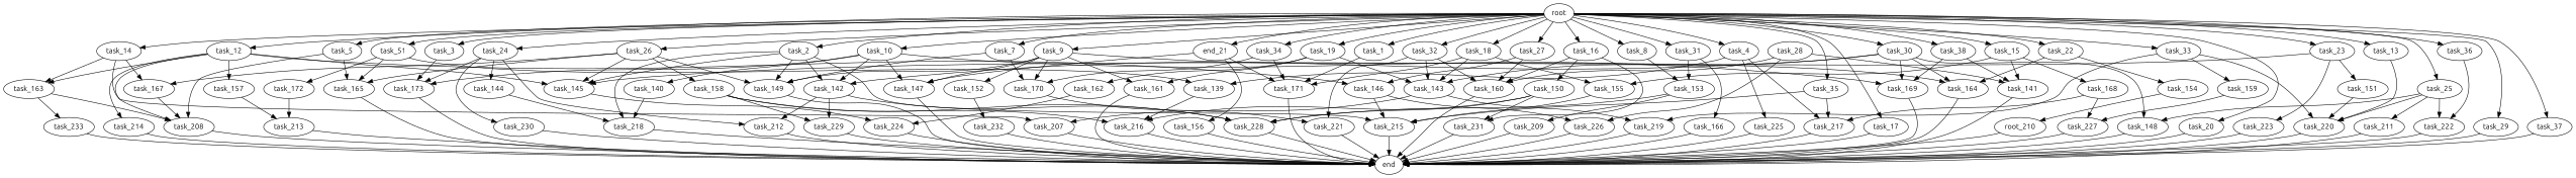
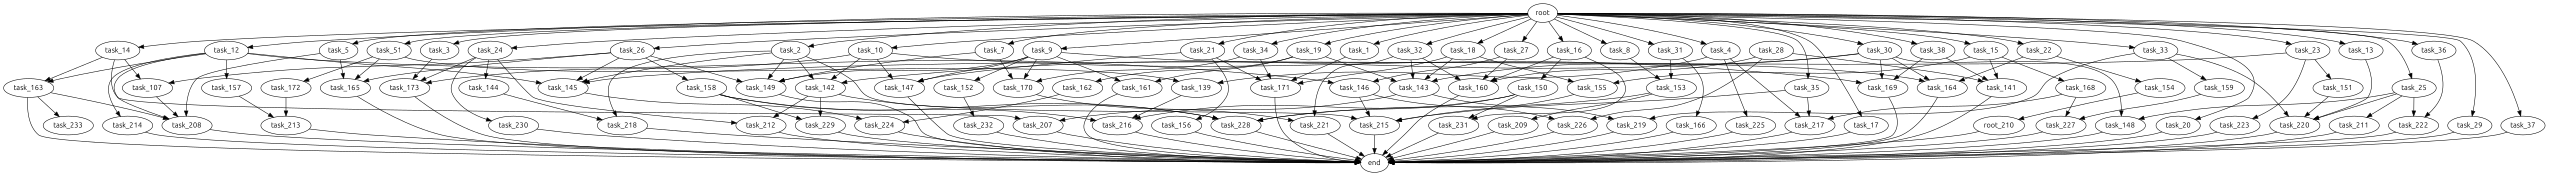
  digraph {
    fontname=Ubuntu
    node [fontname=Ubuntu]
    edge [fontname=Ubuntu]
    root
    task_1
    task_2
    task_3
    task_4
    task_5
    task_7
    task_8
    task_9
    task_10
    n11 [label=task_51]
    task_12
    task_13
    task_14
    task_15
    task_16
    task_17
    task_18
    task_19
    task_20
-   task_21 [label=end_21]
+   task_21
    task_22
    task_23
    task_24
    task_25
    task_26
    task_27
    task_29
    task_30
    task_31
    task_32
    task_33
    task_34
    task_35
    task_36
    task_37
    task_38
    task_171
    task_142
    task_145
    task_149
    task_215
    task_218
    task_173
    task_139
    task_217
    task_225
    task_165
    task_208
    task_170
    task_153
    task_147
    task_152
    task_161
    task_164
-   task_140
    task_169
    task_172
    task_146
    task_157
    task_163
    task_214
    task_220
-   task_167
+   task_167 [label=task_107]
    task_207
    task_141
    task_155
    task_168
    task_150
    task_160
    task_231
    end
    task_143
    task_162
    task_156
    task_154
    task_151
    task_223
    task_144
    task_212
    task_230
    task_148
    task_211
    task_222
    task_158
    task_28
    task_226
    task_166
    task_221
    task_159
    task_219
    task_228
    task_229
    task_224
    task_216
    task_209
    task_232
    task_213
    task_233
    task_227
    n101 [label=root_210]
    root -> task_1
    root -> task_2
    root -> task_3
    root -> task_4
    root -> task_5
    root -> task_7
    root -> task_8
    root -> task_9
    root -> task_10
    root -> n11
    root -> task_12
    root -> task_13
    root -> task_14
    root -> task_15
    root -> task_16
    root -> task_17
    root -> task_18
    root -> task_19
    root -> task_20
    root -> task_21
    root -> task_22
    root -> task_23
    root -> task_24
    root -> task_25
    root -> task_26
    root -> task_27
    root -> task_29
    root -> task_30
    root -> task_31
    root -> task_32
    root -> task_33
    root -> task_34
    root -> task_35
    root -> task_36
    root -> task_37
    root -> task_38
    task_1 -> task_171
    task_2 -> task_142
    task_2 -> task_145
    task_2 -> task_149
    task_2 -> task_215
    task_2 -> task_218
    task_3 -> task_173
    task_4 -> task_139
    task_4 -> task_217
    task_4 -> task_225
    task_5 -> task_165
    task_5 -> task_208
    task_7 -> task_149
    task_7 -> task_170
    task_8 -> task_153
    task_9 -> task_149
    task_9 -> task_170
    task_9 -> task_147
    task_9 -> task_152
    task_9 -> task_161
    task_9 -> task_164
    task_10 -> task_142
    task_10 -> task_173
    task_10 -> task_147
-   task_10 -> task_140
    task_10 -> task_169
    n11 -> task_139
    n11 -> task_165
    n11 -> task_172
    task_12 -> task_145
    task_12 -> task_208
    task_12 -> task_146
    task_12 -> task_157
    task_12 -> task_163
    task_12 -> task_214
    task_13 -> task_220
    task_14 -> task_163
    task_14 -> task_167
    task_14 -> task_207
    task_15 -> task_141
    task_15 -> task_155
    task_15 -> task_168
    task_16 -> task_150
    task_16 -> task_160
    task_16 -> task_231
    task_17 -> end
    task_18 -> task_171
    task_18 -> task_155
    task_18 -> task_143
    task_19 -> task_161
    task_19 -> task_143
    task_19 -> task_162
    task_20 -> end
    task_21 -> task_171
    task_21 -> task_147
    task_21 -> task_156
    task_22 -> task_164
    task_22 -> task_154
    task_23 -> task_145
    task_23 -> task_151
    task_23 -> task_223
    task_24 -> task_173
    task_24 -> task_144
    task_24 -> task_212
    task_24 -> task_230
    task_25 -> task_220
    task_25 -> task_148
    task_25 -> task_211
    task_25 -> task_222
    task_26 -> task_145
    task_26 -> task_149
    task_26 -> task_165
    task_26 -> task_167
    task_26 -> task_158
    task_27 -> task_146
    task_27 -> task_160
    task_29 -> end
    task_30 -> task_142
    task_30 -> task_164
    task_30 -> task_169
    task_30 -> task_143
    task_30 -> task_148
    task_31 -> task_153
    task_31 -> task_166
    task_32 -> task_160
    task_32 -> task_143
    task_32 -> task_221
    task_33 -> task_220
    task_33 -> task_159
    task_33 -> task_219
    task_34 -> task_171
    task_34 -> task_170
    task_35 -> task_215
    task_35 -> task_217
    task_36 -> task_222
    task_37 -> end
    task_38 -> task_169
    task_38 -> task_141
    task_171 -> end
    task_142 -> task_212
    task_142 -> task_228
    task_142 -> task_229
    task_145 -> task_224
    task_149 -> end
    task_215 -> end
    task_218 -> end
    task_173 -> end
    task_139 -> task_216
    task_217 -> end
    task_225 -> end
    task_165 -> end
    task_208 -> end
    task_170 -> task_221
    task_153 -> task_228
    task_153 -> task_209
    task_147 -> end
    task_152 -> task_232
    task_161 -> end
    task_164 -> end
-   task_140 -> task_218
    task_169 -> end
    task_172 -> task_213
    task_146 -> task_215
    task_146 -> task_226
    task_157 -> task_213
    task_163 -> task_208
    task_163 -> task_233
    task_214 -> end
    task_220 -> end
    task_167 -> task_208
    task_207 -> end
    task_141 -> end
    task_155 -> task_215
    task_168 -> task_217
    task_168 -> task_227
    task_150 -> task_231
    task_150 -> task_228
    task_150 -> task_216
    task_160 -> end
    task_231 -> end
    task_143 -> task_207
    task_143 -> task_219
    task_162 -> task_224
    task_156 -> end
    task_154 -> n101
    task_151 -> task_220
    task_223 -> end
    task_144 -> task_218
    task_212 -> end
    task_230 -> end
    task_148 -> end
    task_211 -> end
    task_222 -> end
    task_158 -> task_228
    task_158 -> task_229
    task_158 -> task_216
    task_28 -> task_141
    task_28 -> task_160
    task_28 -> task_226
    task_226 -> end
    task_166 -> end
    task_221 -> end
    task_159 -> task_227
    task_219 -> end
    task_228 -> end
    task_229 -> end
    task_224 -> end
    task_216 -> end
    task_209 -> end
    task_232 -> end
    task_213 -> end
-   task_233 -> end
+   task_163 -> end
    task_227 -> end
    n101 -> end
  }
